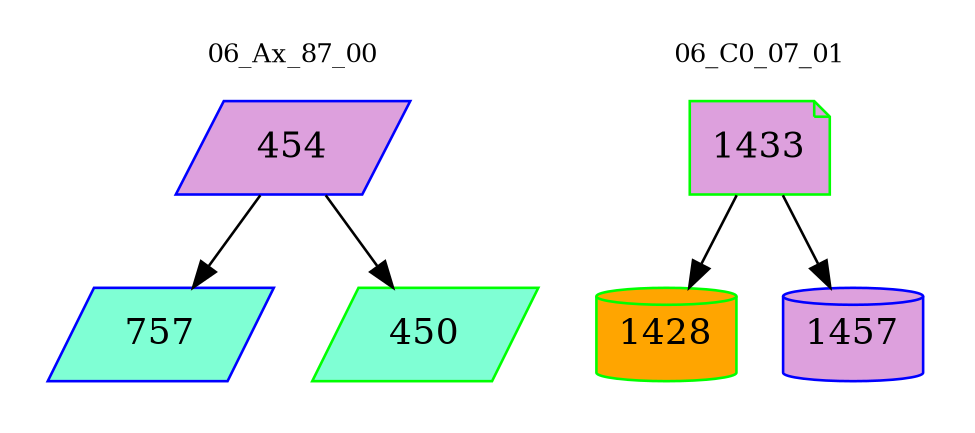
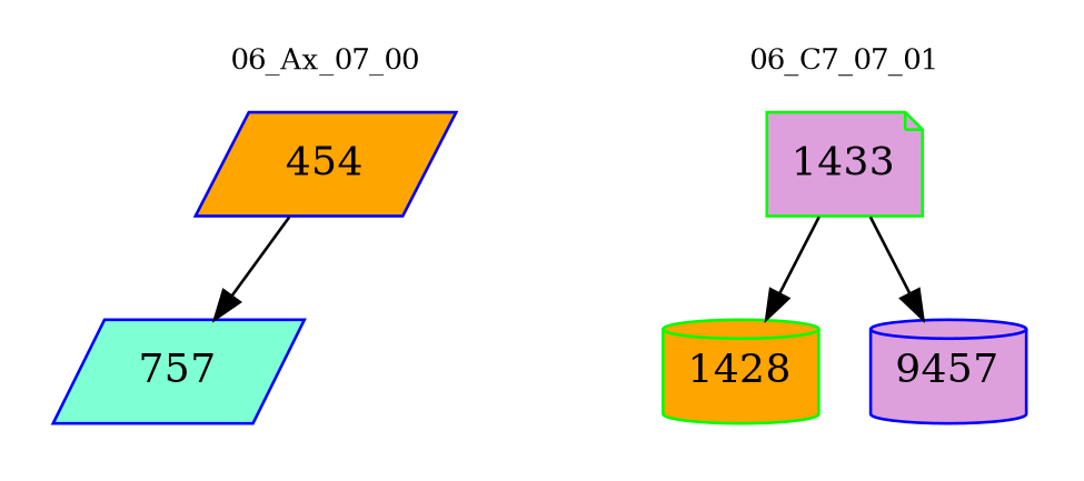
  digraph {
    node [color=blue fillcolor=orange shape=parallelogram style=filled]
    edge [color=black]
-   n1 [fillcolor=plum label=454]
+   n1 [label=454]
    n2 [fillcolor=aquamarine label=757]
-   n3 [color=green fillcolor=aquamarine label=450]
    n4 [color=green fillcolor=plum label=1433 shape=note]
    n5 [color=green label=1428 shape=cylinder]
-   n6 [fillcolor=plum label=1457 shape=cylinder]
+   n6 [fillcolor=plum label=9457 shape=cylinder]
    subgraph cluster_1 {
      color=white
      fontsize=10
-     label="06_Ax_87_00"
+     label="06_Ax_07_00"
      n1
      n2
-     n3
    }
    subgraph cluster_2 {
      color=white
      fontsize=10
-     label="06_C0_07_01"
+     label="06_C7_07_01"
      n4
      n5
      n6
    }
    n1 -> n2
-   n1 -> n3
    n4 -> n5
    n4 -> n6
  }
